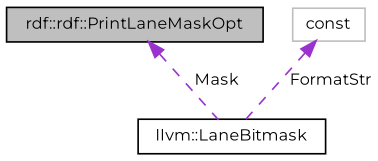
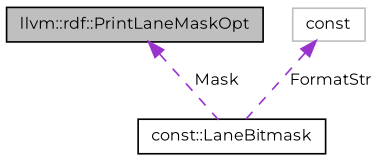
  digraph {
    fontname=Montserrat
    node [color=black fontname=Montserrat fontsize=10 shape=record]
    edge [color=darkorchid3 dir=back fontname=Montserrat fontsize=10 labelfontname=Helvetica labelfontsize=10 style=dashed]
-   n1 [fillcolor=grey75 fontcolor=black height=0.2 label="rdf::rdf::PrintLaneMaskOpt" style=filled width=0.4]
-   n2 [height=0.2 label="llvm::LaneBitmask" width=0.4]
+   n1 [fillcolor=grey75 fontcolor=black height=0.2 label="llvm::rdf::PrintLaneMaskOpt" style=filled width=0.4]
+   n2 [height=0.2 label="const::LaneBitmask" width=0.4]
    n3 [color=grey75 height=0.2 label=const width=0.4]
    n1 -> n2 [label=" Mask"]
    n3 -> n2 [label=" FormatStr"]
  }
